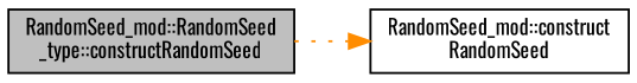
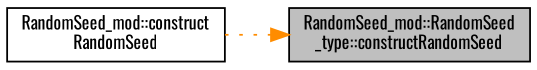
  digraph {
    rankdir=LR
    fontname=Oswald
    node [color=black fontname=Oswald fontsize=10 shape=record style=filled]
    n1 [fillcolor=grey75 fontcolor=black height=0.2 label="RandomSeed_mod::RandomSeed\l_type::constructRandomSeed" width=0.4]
    n2 [fillcolor=white height=0.2 label="RandomSeed_mod::construct\lRandomSeed" width=0.4]
-   n1 -> n2 [color=darkorange fontname=Oswald fontsize=10 labelfontname=Helvetica labelfontsize=10 style=dotted]
+   n2 -> n1 [color=darkorange fontname=Oswald fontsize=10 labelfontname=Helvetica labelfontsize=10 style=dotted]
  }
